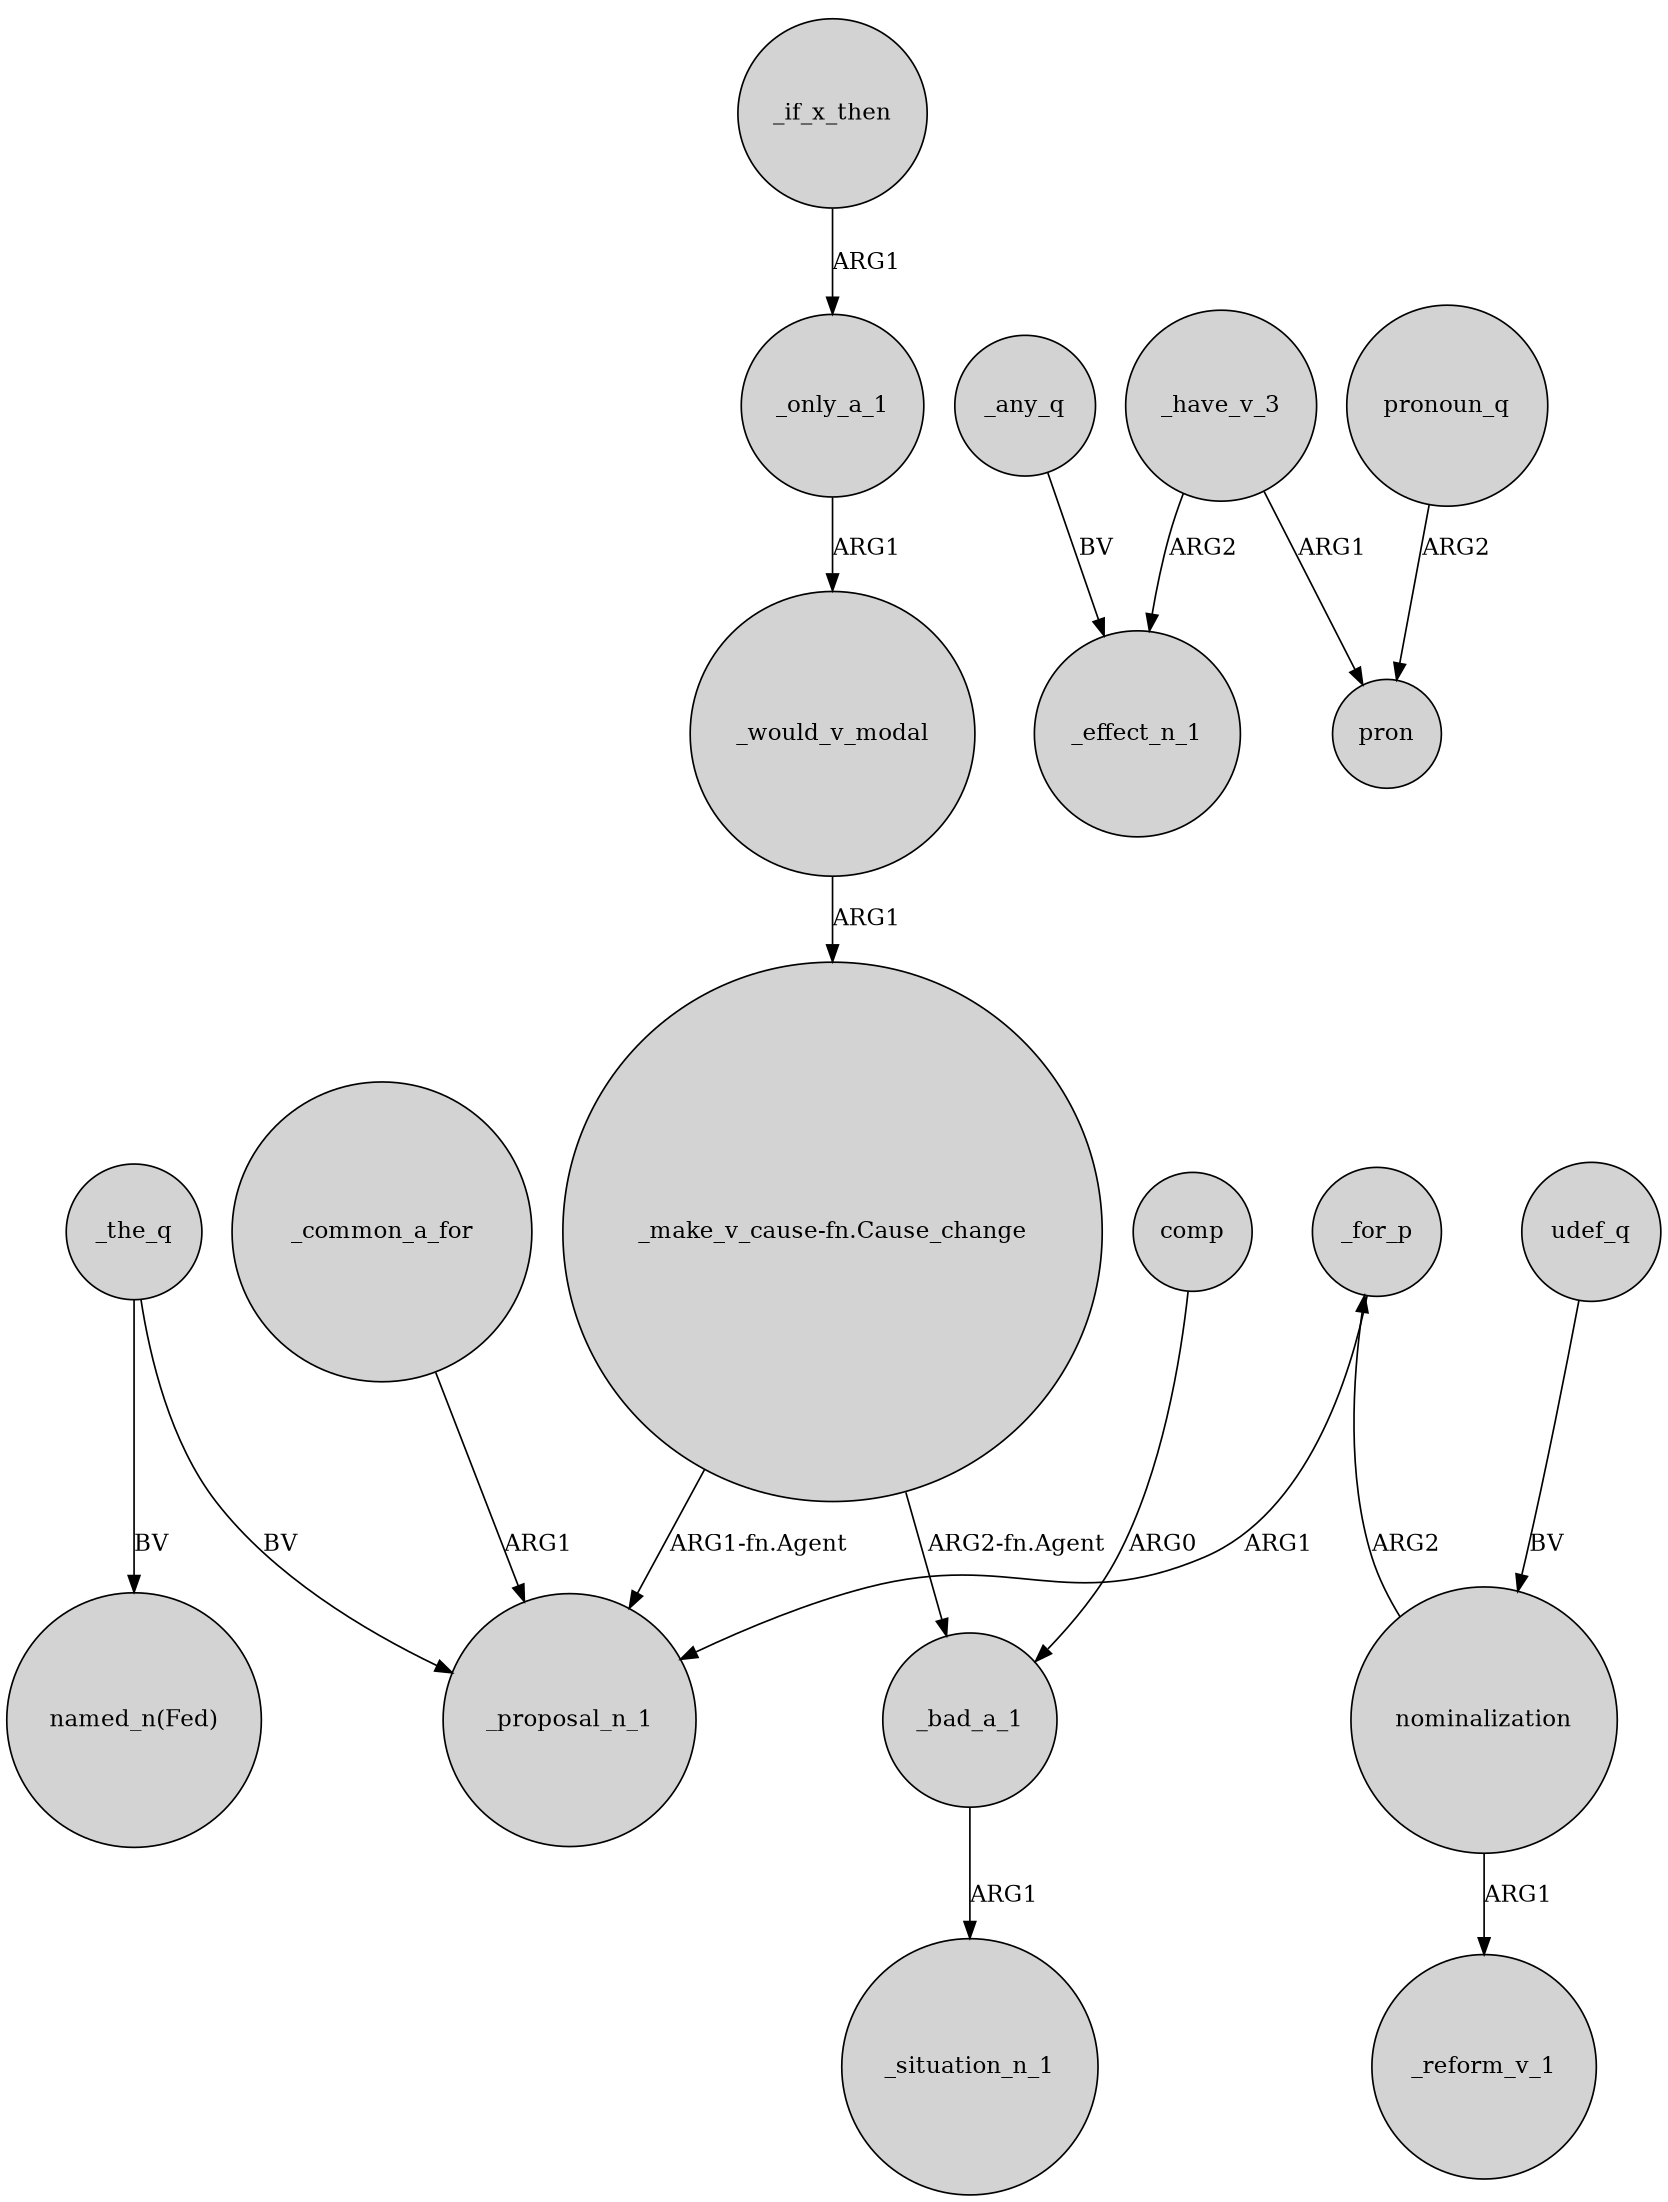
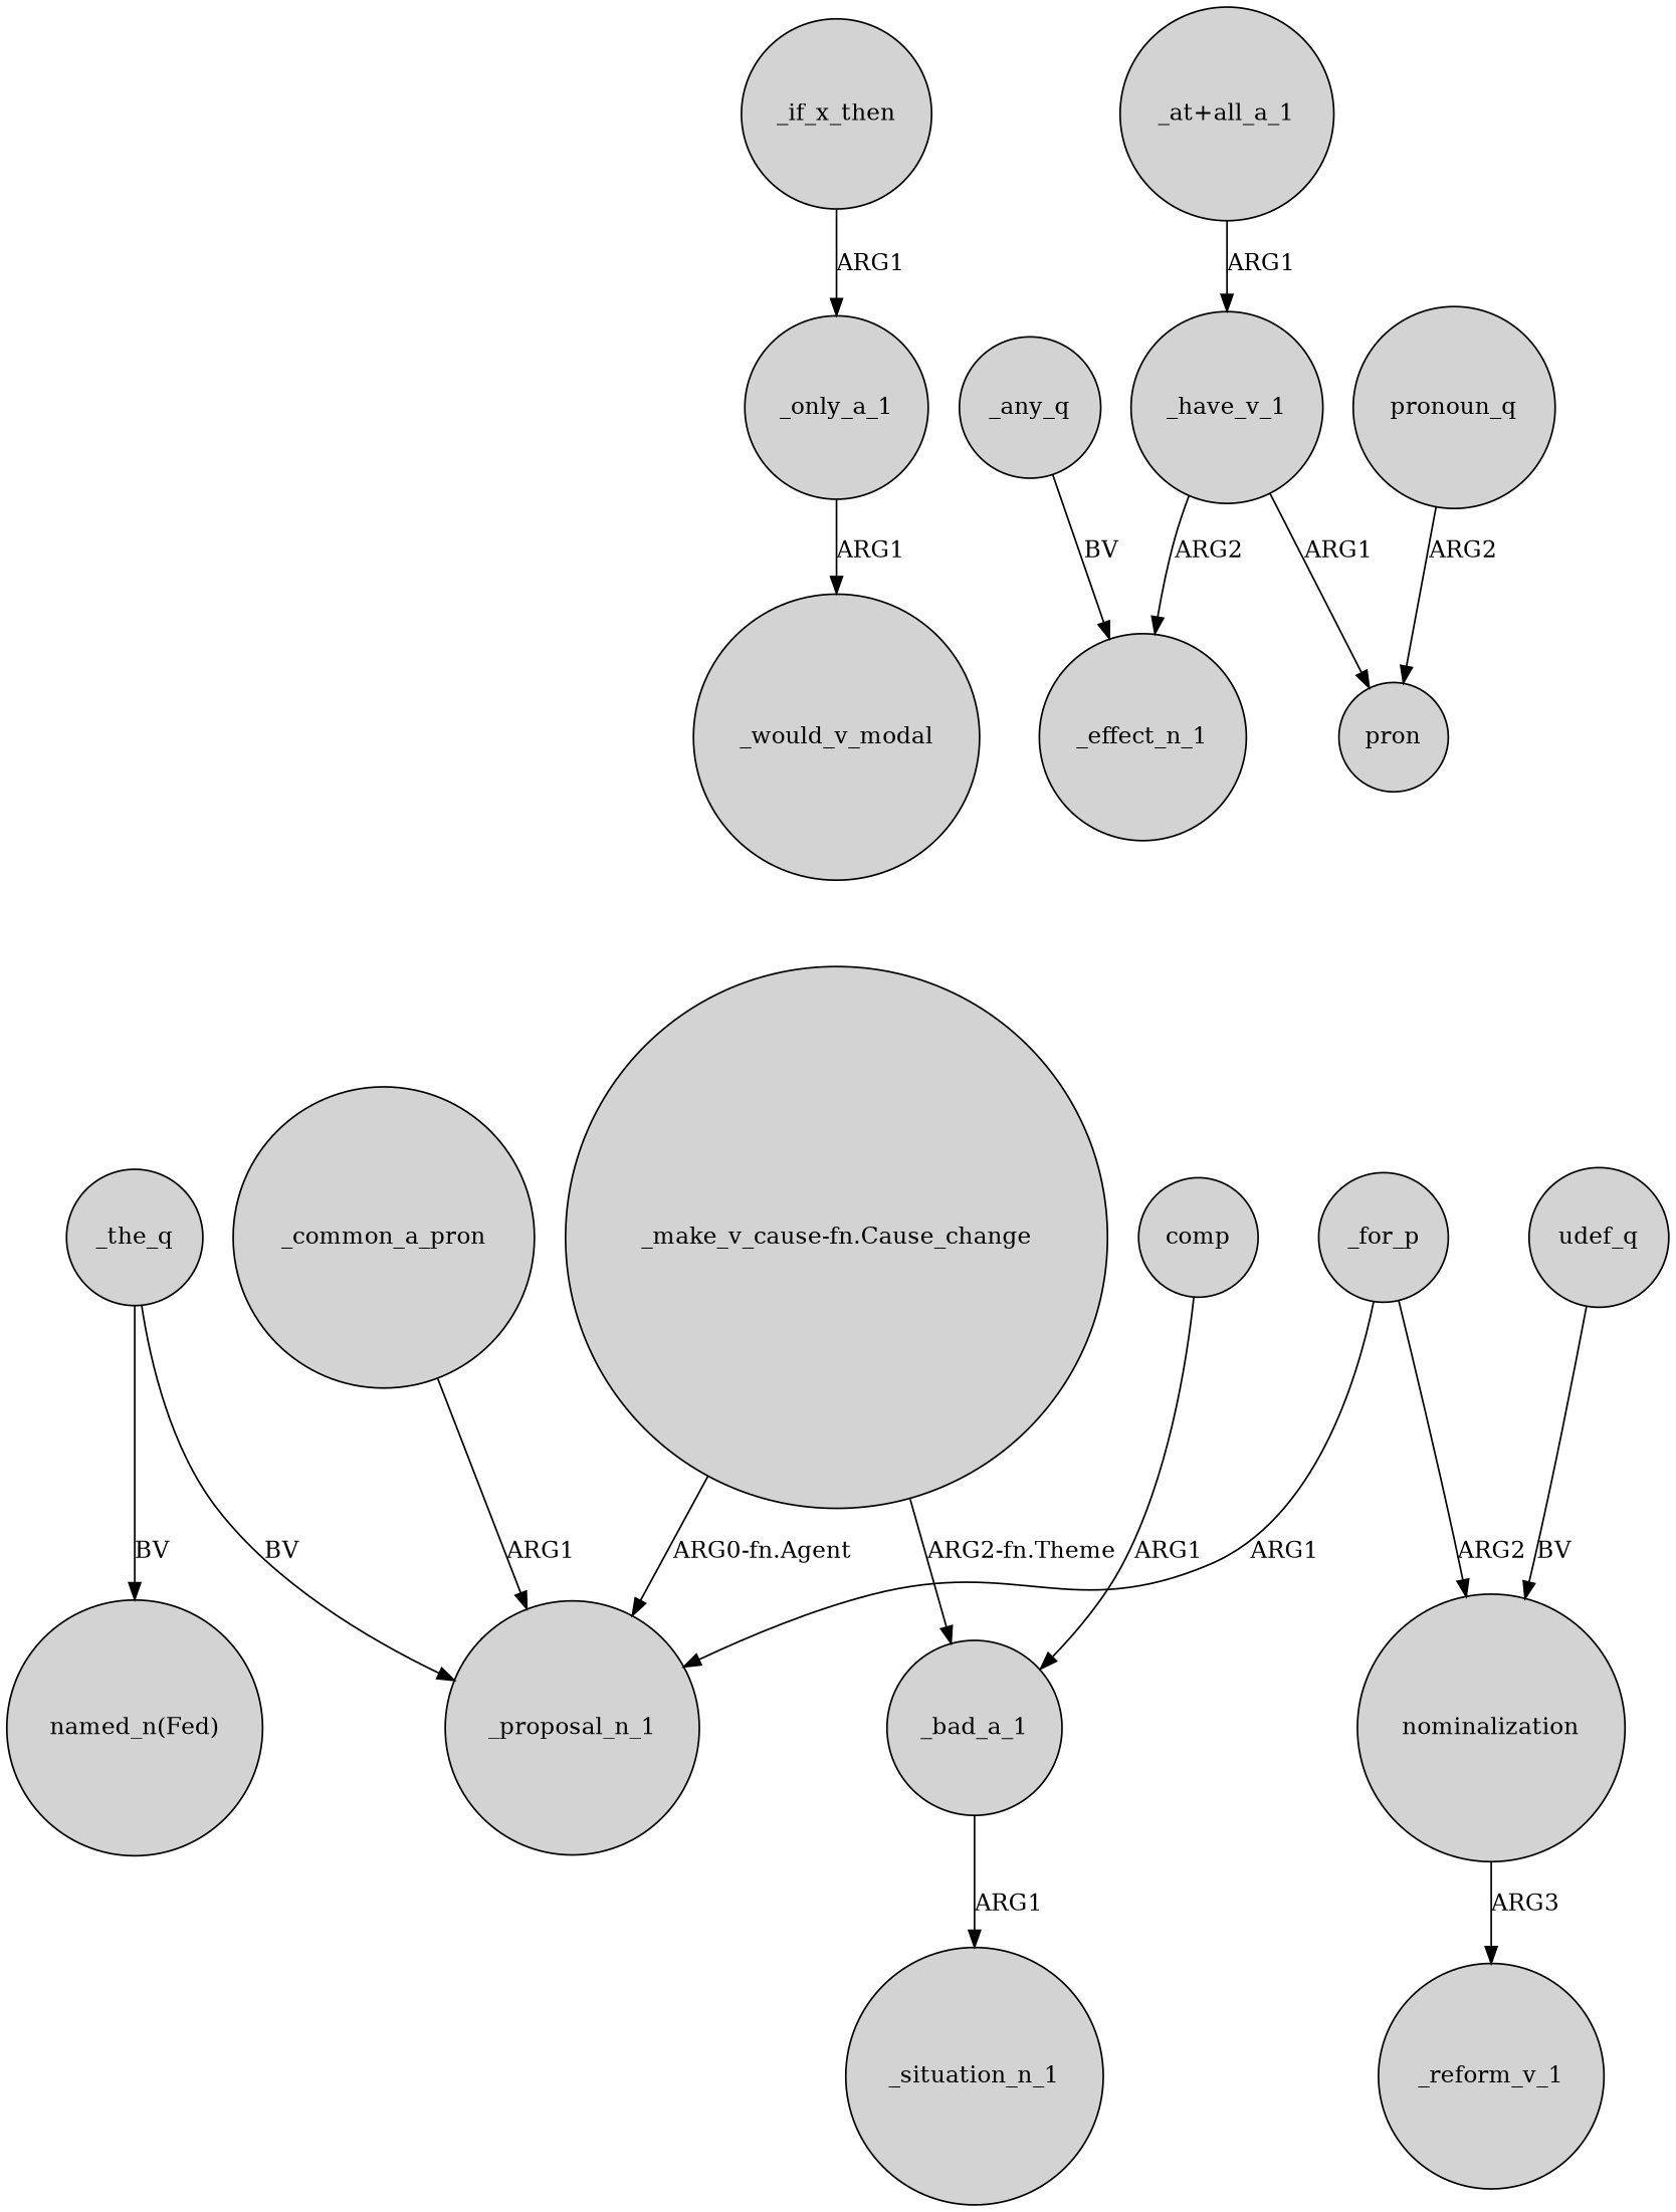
  digraph {
    node [shape=circle style=filled]
    _the_q
    "named_n(Fed)"
    _proposal_n_1
-   _have_v_1 [label=_have_v_3]
+   _have_v_1
    _effect_n_1
    pron
    "_make_v_cause-fn.Cause_change"
    _bad_a_1
    _situation_n_1
    _for_p
    nominalization
    _reform_v_1
    _if_x_then
    _only_a_1
    _would_v_modal
    comp
+   "_at+all_a_1"
    pronoun_q
-   _common_a_for
+   _common_a_for [label=_common_a_pron]
    udef_q
    _any_q
    _the_q -> "named_n(Fed)" [label=BV]
    _the_q -> _proposal_n_1 [label=BV]
    _have_v_1 -> _effect_n_1 [label=ARG2]
    _have_v_1 -> pron [label=ARG1]
-   "_make_v_cause-fn.Cause_change" -> _proposal_n_1 [label="ARG1-fn.Agent"]
-   "_make_v_cause-fn.Cause_change" -> _bad_a_1 [label="ARG2-fn.Agent"]
+   "_make_v_cause-fn.Cause_change" -> _proposal_n_1 [label="ARG0-fn.Agent"]
+   "_make_v_cause-fn.Cause_change" -> _bad_a_1 [label="ARG2-fn.Theme"]
    _bad_a_1 -> _situation_n_1 [label=ARG1]
    _for_p -> _proposal_n_1 [label=ARG1]
-   nominalization -> _for_p [label=ARG2]
-   nominalization -> _reform_v_1 [label=ARG1]
+   _for_p -> nominalization [label=ARG2]
+   nominalization -> _reform_v_1 [label=ARG3]
    _if_x_then -> _only_a_1 [label=ARG1]
    _only_a_1 -> _would_v_modal [label=ARG1]
-   _would_v_modal -> "_make_v_cause-fn.Cause_change" [label=ARG1]
-   comp -> _bad_a_1 [label=ARG0]
+   comp -> _bad_a_1 [label=ARG1]
+   "_at+all_a_1" -> _have_v_1 [label=ARG1]
    pronoun_q -> pron [label=ARG2]
    _common_a_for -> _proposal_n_1 [label=ARG1]
    udef_q -> nominalization [label=BV]
    _any_q -> _effect_n_1 [label=BV]
  }
